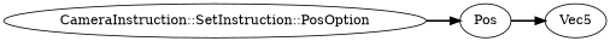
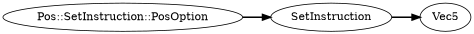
  digraph {
    rankdir=LR
    edge [style=bold]
    n1 [label=Vec5]
-   n2 [label="CameraInstruction::SetInstruction::PosOption"]
-   n3 [label=Pos]
+   n2 [label="Pos::SetInstruction::PosOption"]
+   n3 [label=SetInstruction]
    subgraph sub_1 {
      rank=max
      n1
    }
    n2 -> n3
    n3 -> n1
  }
